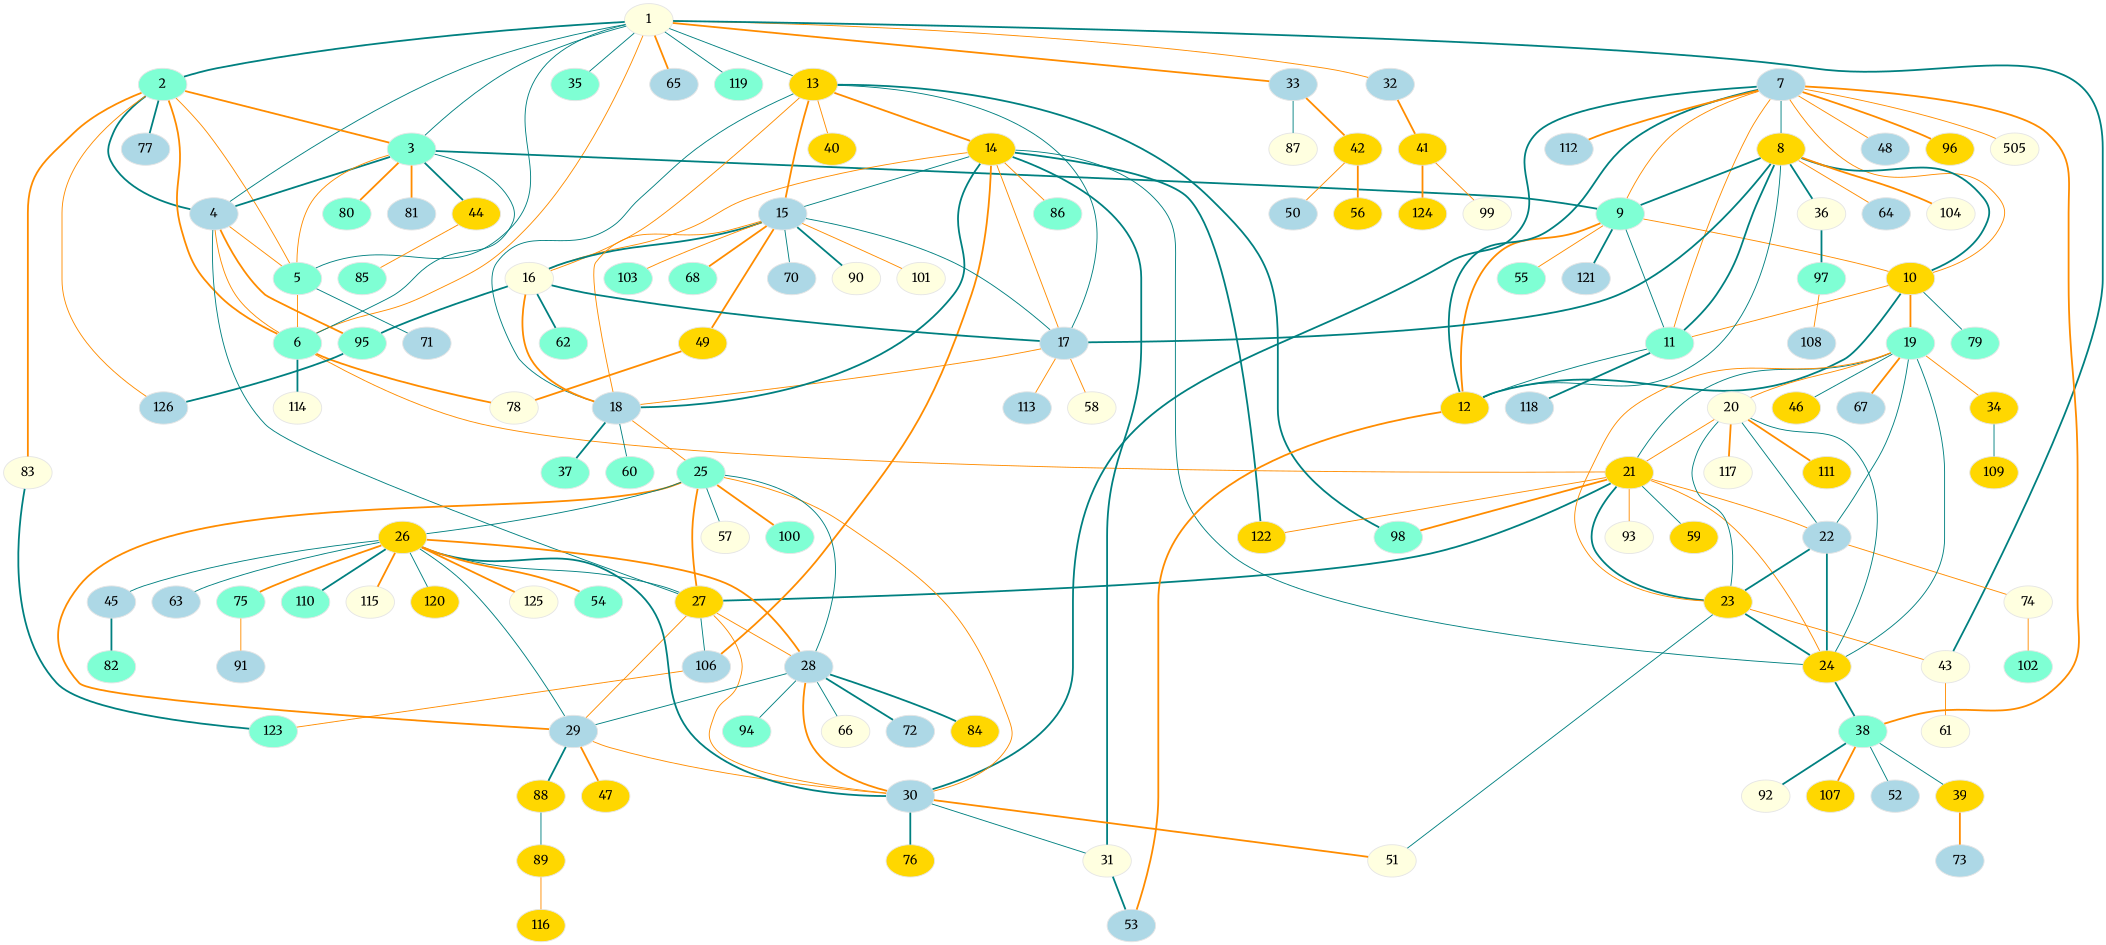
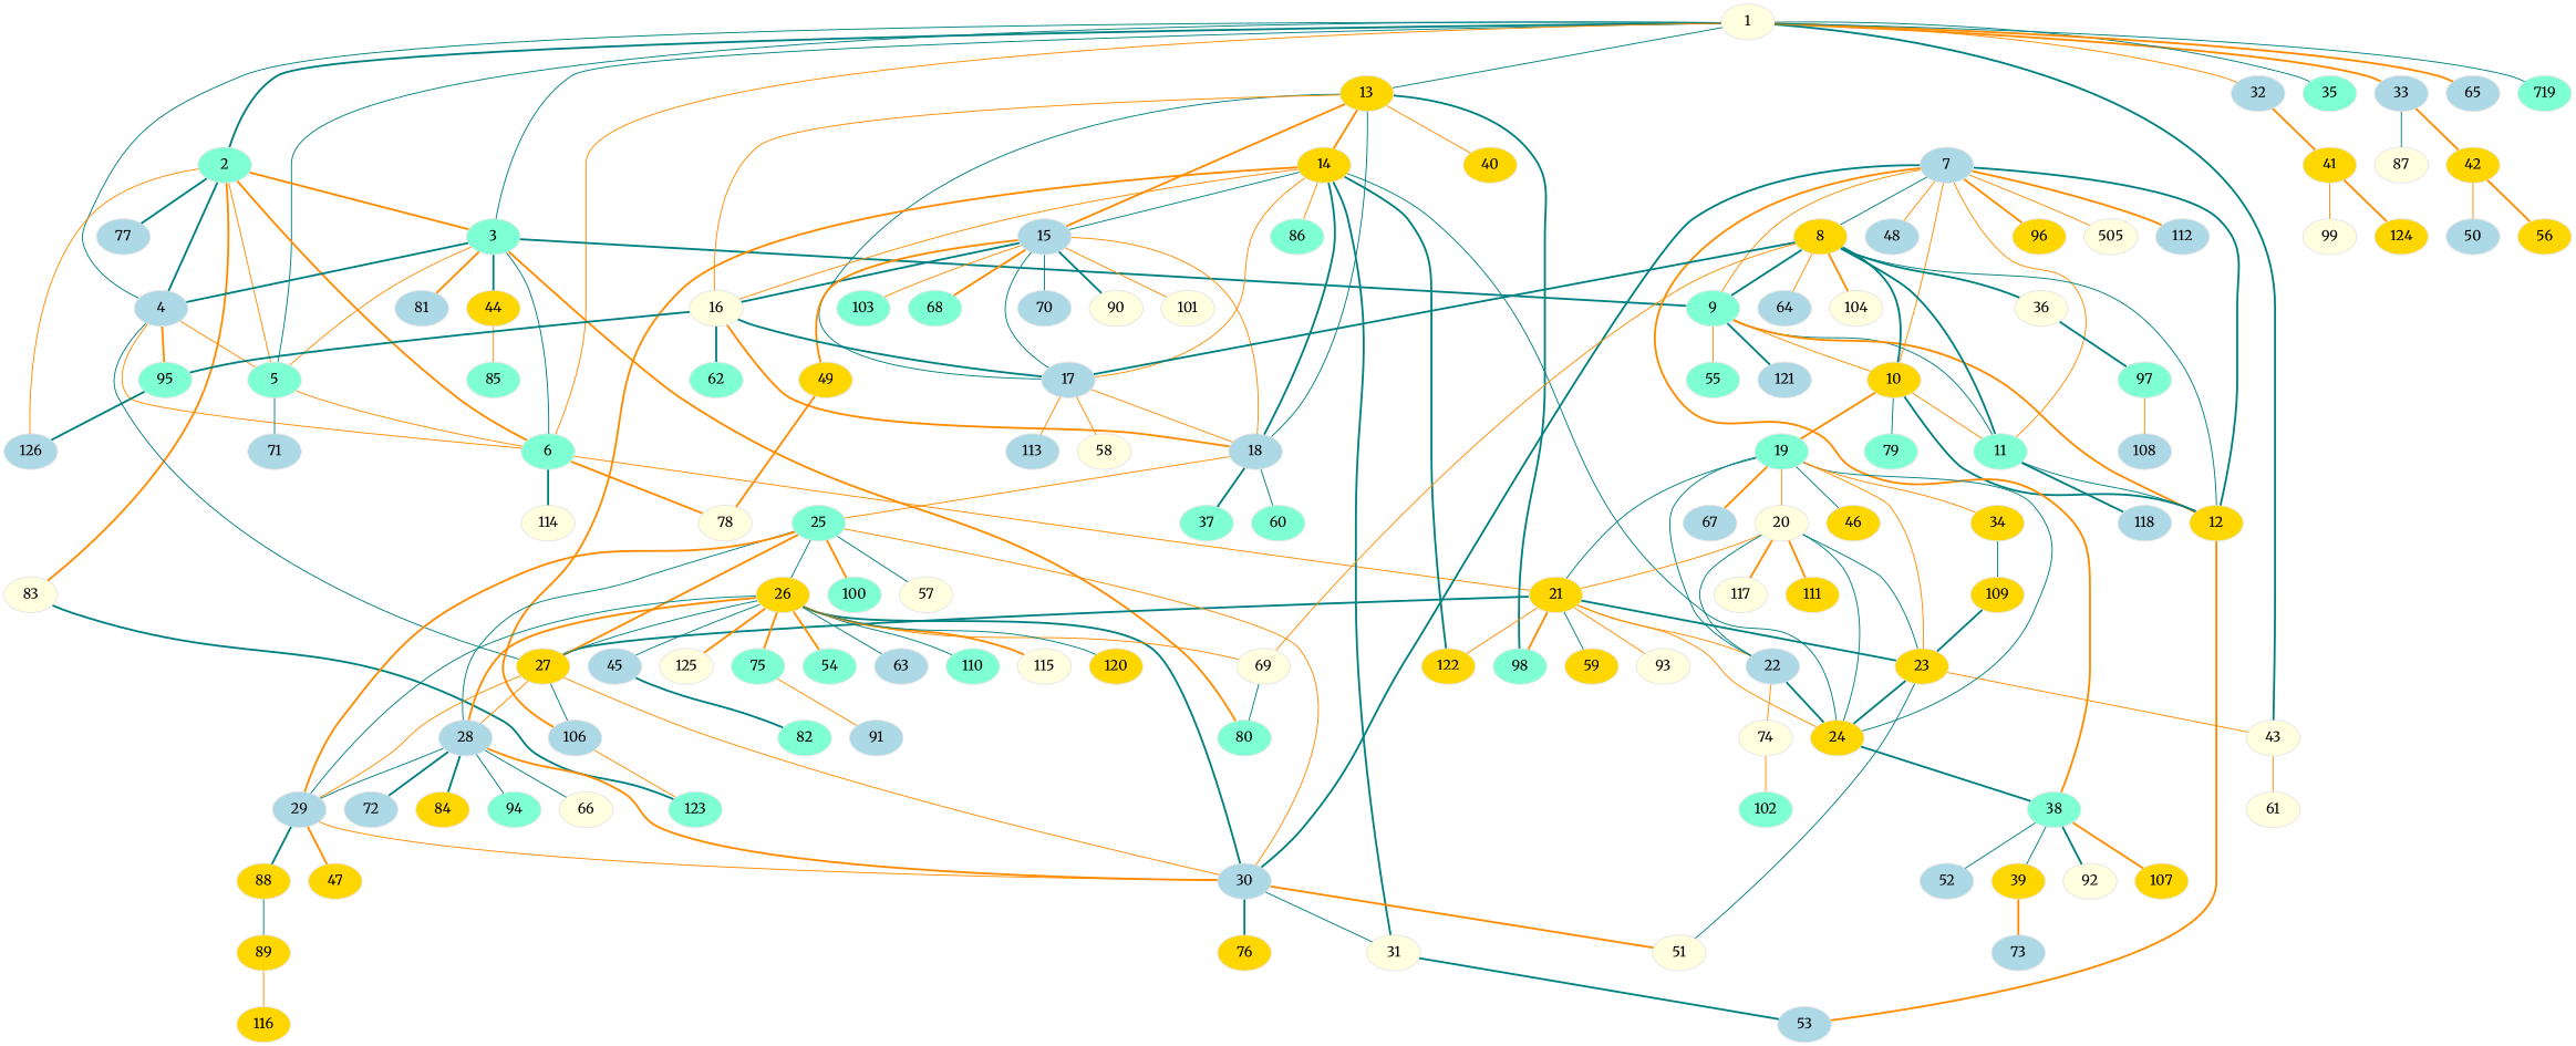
  graph {
    fontname=Merriweather
    node [color=gray90 fillcolor=lightblue fontname=Merriweather style=filled]
    edge [color=darkorange fontname=Merriweather style=solid]
    1 [fillcolor=lightyellow]
    2 [fillcolor=aquamarine]
    3 [fillcolor=aquamarine]
    4
    5 [fillcolor=aquamarine]
    6 [fillcolor=aquamarine]
    13 [fillcolor=gold]
    32
    33
    35 [fillcolor=aquamarine]
    43 [fillcolor=lightyellow]
    65
-   119 [fillcolor=aquamarine]
+   119 [fillcolor=aquamarine label=719]
    77
    83 [fillcolor=lightyellow]
    126
    9 [fillcolor=aquamarine]
    44 [fillcolor=gold]
    80 [fillcolor=aquamarine]
    81
    27 [fillcolor=gold]
    95 [fillcolor=aquamarine]
    71
    21 [fillcolor=gold]
    78 [fillcolor=lightyellow]
    114 [fillcolor=lightyellow]
    17
    14 [fillcolor=gold]
    15
    16 [fillcolor=lightyellow]
    18
    40 [fillcolor=gold]
    98 [fillcolor=aquamarine]
    41 [fillcolor=gold]
    42 [fillcolor=gold]
    87 [fillcolor=lightyellow]
    61 [fillcolor=lightyellow]
    123 [fillcolor=aquamarine]
    10 [fillcolor=gold]
    11 [fillcolor=aquamarine]
    12 [fillcolor=gold]
    55 [fillcolor=aquamarine]
    121
    85 [fillcolor=aquamarine]
    30
    106
    28
    29
    24 [fillcolor=gold]
    122 [fillcolor=gold]
    22
    23 [fillcolor=gold]
    59 [fillcolor=gold]
    93 [fillcolor=lightyellow]
    7
    8 [fillcolor=gold]
    38 [fillcolor=aquamarine]
    48
    96 [fillcolor=gold]
    n60 [fillcolor=lightyellow label=505]
    112
    36 [fillcolor=lightyellow]
    64
+   69 [fillcolor=lightyellow]
    104 [fillcolor=lightyellow]
    19 [fillcolor=aquamarine]
    79 [fillcolor=aquamarine]
    118
    53
    31 [fillcolor=lightyellow]
    51 [fillcolor=lightyellow]
    76 [fillcolor=gold]
    39 [fillcolor=gold]
    52
    92 [fillcolor=lightyellow]
    107 [fillcolor=gold]
    58 [fillcolor=lightyellow]
    113
    97 [fillcolor=aquamarine]
    20 [fillcolor=lightyellow]
    34 [fillcolor=gold]
    46 [fillcolor=gold]
    67
    86 [fillcolor=aquamarine]
    49 [fillcolor=gold]
    68 [fillcolor=aquamarine]
    70
    90 [fillcolor=lightyellow]
    101 [fillcolor=lightyellow]
    103 [fillcolor=aquamarine]
    62 [fillcolor=aquamarine]
    25 [fillcolor=aquamarine]
    37 [fillcolor=aquamarine]
    60 [fillcolor=aquamarine]
    26 [fillcolor=gold]
    57 [fillcolor=lightyellow]
    100 [fillcolor=aquamarine]
    111 [fillcolor=gold]
    117 [fillcolor=lightyellow]
    74 [fillcolor=lightyellow]
    109 [fillcolor=gold]
    102 [fillcolor=aquamarine]
    45
    54 [fillcolor=aquamarine]
    63
    75 [fillcolor=aquamarine]
    110 [fillcolor=aquamarine]
    115 [fillcolor=lightyellow]
    120 [fillcolor=gold]
    125 [fillcolor=lightyellow]
    66 [fillcolor=lightyellow]
    72
    84 [fillcolor=gold]
    94 [fillcolor=aquamarine]
    47 [fillcolor=gold]
    88 [fillcolor=gold]
    82 [fillcolor=aquamarine]
    91
    89 [fillcolor=gold]
    99 [fillcolor=lightyellow]
    124 [fillcolor=gold]
    50
    56 [fillcolor=gold]
    108
    73
    116 [fillcolor=gold]
    1 -- 2 [color=teal style=bold]
    1 -- 3 [color=teal]
    1 -- 4 [color=teal]
    1 -- 5 [color=teal]
    1 -- 6
    1 -- 13 [color=teal]
    1 -- 32
    1 -- 33 [style=bold]
    1 -- 35 [color=teal]
    1 -- 43 [color=teal style=bold]
    1 -- 65 [style=bold]
    1 -- 119 [color=teal]
    2 -- 3 [style=bold]
    2 -- 4 [color=teal style=bold]
    2 -- 5
    2 -- 6 [style=bold]
    2 -- 77 [color=teal style=bold]
    2 -- 83 [style=bold]
    2 -- 126
    3 -- 4 [color=teal style=bold]
    3 -- 5
    3 -- 6 [color=teal]
    3 -- 9 [color=teal style=bold]
    3 -- 44 [color=teal style=bold]
    3 -- 80 [style=bold]
    3 -- 81 [style=bold]
    4 -- 5
    4 -- 6
    4 -- 27 [color=teal]
    4 -- 95 [style=bold]
    5 -- 6
    5 -- 71 [color=teal]
    6 -- 21
    6 -- 78 [style=bold]
    6 -- 114 [color=teal style=bold]
    13 -- 17 [color=teal]
    13 -- 14 [style=bold]
    13 -- 15 [style=bold]
    13 -- 16
    13 -- 18 [color=teal]
    13 -- 40
    13 -- 98 [color=teal style=bold]
    32 -- 41 [style=bold]
    33 -- 42 [style=bold]
    33 -- 87 [color=teal]
    43 -- 61
    83 -- 123 [color=teal style=bold]
    9 -- 10
    9 -- 11 [color=teal]
    9 -- 12 [style=bold]
    9 -- 55
    9 -- 121 [color=teal style=bold]
    44 -- 85
    27 -- 30
    27 -- 106 [color=teal]
    27 -- 28
    27 -- 29
    95 -- 126 [color=teal style=bold]
    21 -- 27 [color=teal style=bold]
    21 -- 98 [style=bold]
    21 -- 24
    21 -- 122
    21 -- 22
    21 -- 23 [color=teal style=bold]
    21 -- 59 [color=teal]
    21 -- 93
    17 -- 18
    17 -- 58
    17 -- 113
    14 -- 17
    14 -- 15 [color=teal]
    14 -- 16
    14 -- 18 [color=teal style=bold]
    14 -- 106 [style=bold]
    14 -- 24 [color=teal]
    14 -- 122 [color=teal style=bold]
    14 -- 31 [color=teal style=bold]
    14 -- 86
    15 -- 17 [color=teal]
    15 -- 16 [color=teal style=bold]
    15 -- 18
    15 -- 49 [style=bold]
    15 -- 68 [style=bold]
    15 -- 70 [color=teal]
    15 -- 90 [color=teal style=bold]
    15 -- 101
    15 -- 103
    16 -- 95 [color=teal style=bold]
    16 -- 17 [color=teal style=bold]
    16 -- 18 [style=bold]
    16 -- 62 [color=teal style=bold]
    18 -- 25
    18 -- 37 [color=teal style=bold]
    18 -- 60 [color=teal]
    41 -- 99
    41 -- 124 [style=bold]
    42 -- 50
    42 -- 56 [style=bold]
    10 -- 11
    10 -- 12 [color=teal style=bold]
    10 -- 19 [style=bold]
    10 -- 79 [color=teal]
    11 -- 12 [color=teal]
    11 -- 118 [color=teal style=bold]
    12 -- 53 [style=bold]
    30 -- 31 [color=teal]
    30 -- 51 [style=bold]
    30 -- 76 [color=teal style=bold]
    106 -- 123
    28 -- 30 [style=bold]
    28 -- 29 [color=teal]
    28 -- 66 [color=teal]
    28 -- 72 [color=teal style=bold]
    28 -- 84 [color=teal style=bold]
    28 -- 94 [color=teal]
    29 -- 30
    29 -- 47 [style=bold]
    29 -- 88 [color=teal style=bold]
    24 -- 38 [color=teal style=bold]
    22 -- 24 [color=teal style=bold]
-   22 -- 23 [color=teal style=bold]
+   109 -- 23 [color=teal style=bold]
    22 -- 74
    23 -- 43
    23 -- 24 [color=teal style=bold]
    23 -- 51 [color=teal]
    7 -- 9
    7 -- 10
    7 -- 11
    7 -- 12 [color=teal style=bold]
    7 -- 30 [color=teal style=bold]
    7 -- 8 [color=teal]
    7 -- 38 [style=bold]
    7 -- 48
    7 -- 96 [style=bold]
    7 -- n60
    7 -- 112 [style=bold]
    8 -- 9 [color=teal style=bold]
    8 -- 17 [color=teal style=bold]
    8 -- 10 [color=teal style=bold]
    8 -- 11 [color=teal style=bold]
    8 -- 12 [color=teal]
    8 -- 36 [color=teal style=bold]
    8 -- 64
+   8 -- 69
    8 -- 104 [style=bold]
    38 -- 39 [color=teal]
    38 -- 52 [color=teal]
    38 -- 92 [color=teal style=bold]
    38 -- 107 [style=bold]
    36 -- 97 [color=teal style=bold]
+   69 -- 80 [color=teal]
    19 -- 21 [color=teal]
    19 -- 24 [color=teal]
    19 -- 22 [color=teal]
    19 -- 23
    19 -- 20
    19 -- 34
    19 -- 46 [color=teal]
    19 -- 67 [style=bold]
    31 -- 53 [color=teal style=bold]
    39 -- 73 [style=bold]
    97 -- 108
    20 -- 21
    20 -- 24 [color=teal]
    20 -- 22 [color=teal]
    20 -- 23 [color=teal]
    20 -- 111 [style=bold]
    20 -- 117 [style=bold]
    34 -- 109 [color=teal]
    49 -- 78 [style=bold]
    25 -- 27 [style=bold]
    25 -- 30
    25 -- 28 [color=teal]
    25 -- 29 [style=bold]
    25 -- 26 [color=teal]
    25 -- 57 [color=teal]
    25 -- 100 [style=bold]
    26 -- 27 [color=teal]
    26 -- 30 [color=teal style=bold]
    26 -- 28 [style=bold]
    26 -- 29 [color=teal]
+   26 -- 69
    26 -- 45 [color=teal]
    26 -- 54 [style=bold]
    26 -- 63 [color=teal]
    26 -- 75 [style=bold]
-   26 -- 110 [color=teal style=bold]
+   26 -- 110 [color=teal]
    26 -- 115 [style=bold]
    26 -- 120 [color=teal]
    26 -- 125 [style=bold]
    74 -- 102
    45 -- 82 [color=teal style=bold]
    75 -- 91
    88 -- 89 [color=teal]
    89 -- 116
  }
